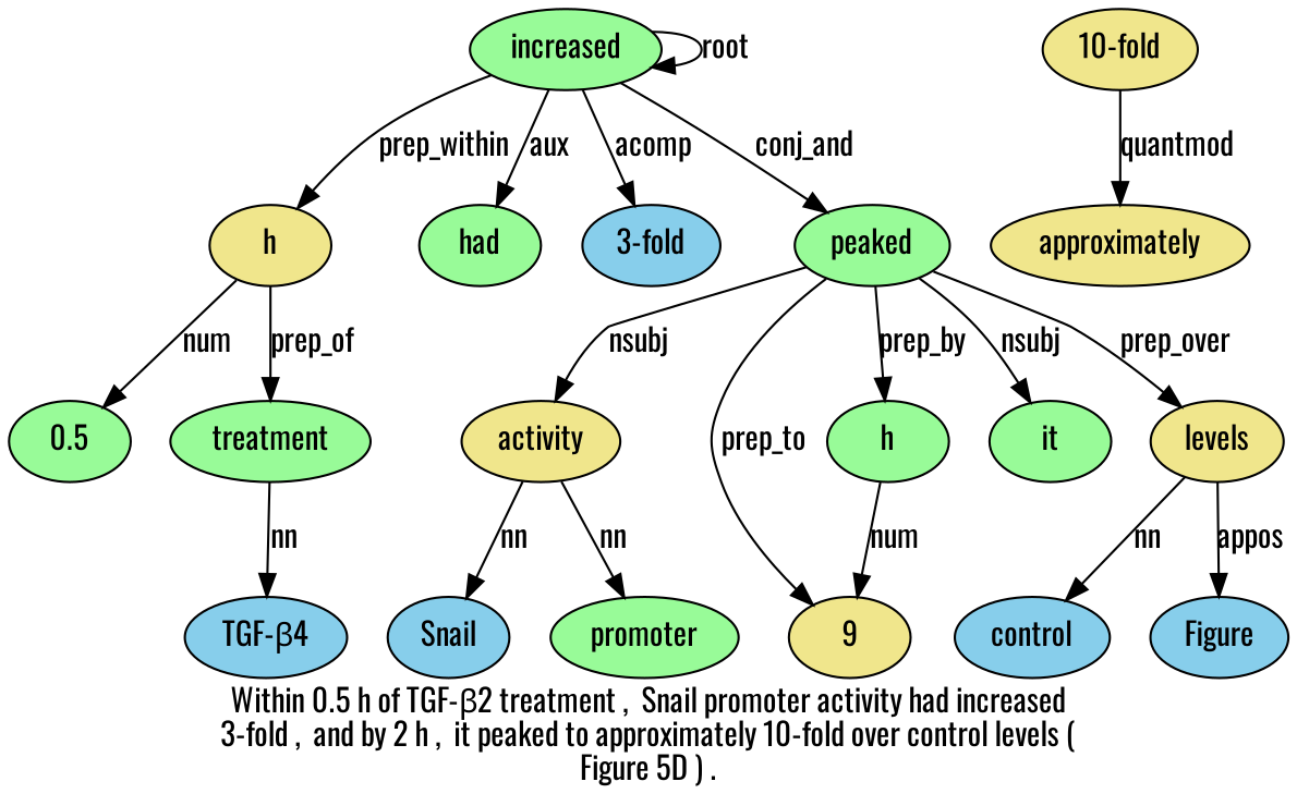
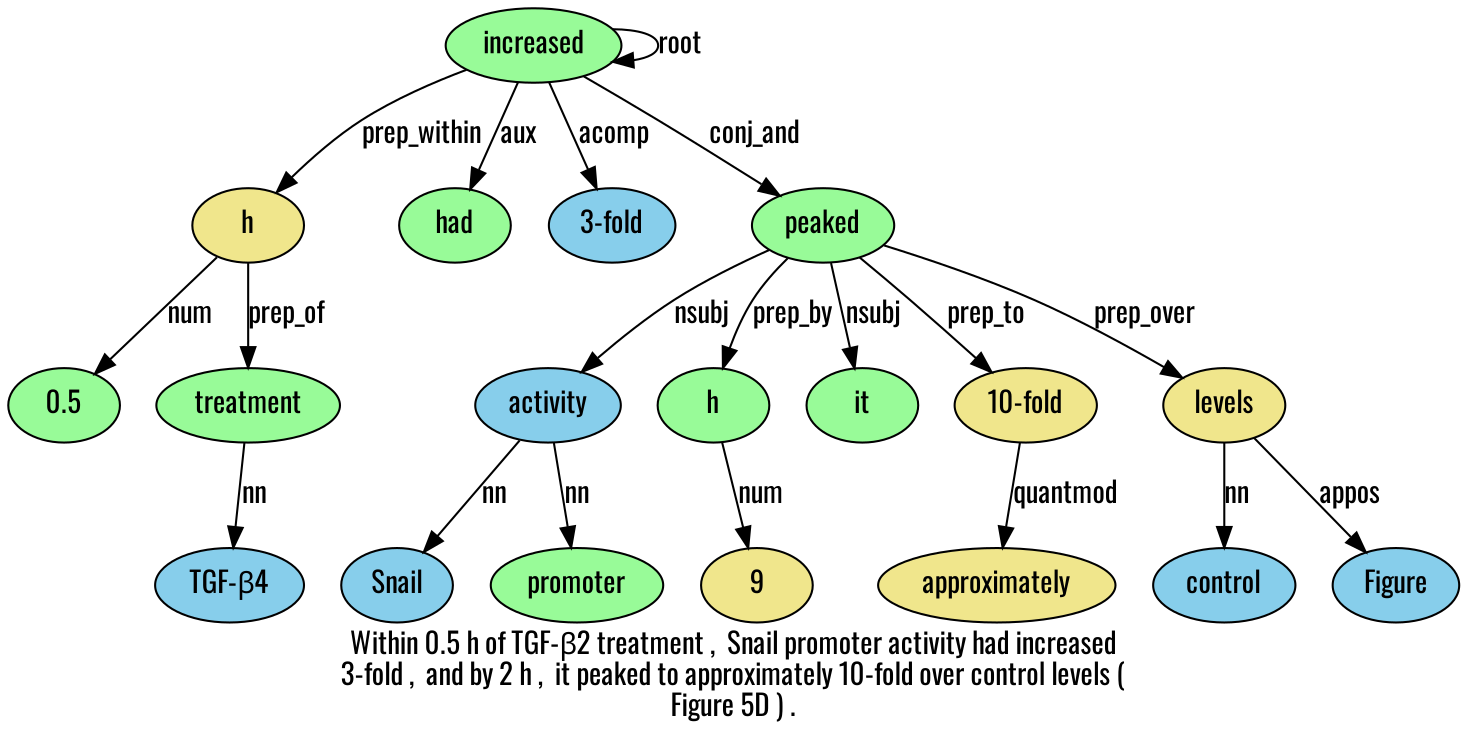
  digraph {
    fontname=Oswald
    label="Within 0.5 h of TGF-β2 treatment ,  Snail promoter activity had increased\n3-fold ,  and by 2 h ,  it peaked to approximately 10-fold over control levels (\nFigure 5D ) ."
    node [fillcolor=palegreen fontname=Oswald style=filled]
    edge [fontname=Oswald]
    n1 [fillcolor=khaki label=h]
    n2 [label=0.5]
    n3 [label=treatment]
    n4 [fillcolor=skyblue label="TGF-β4"]
    n5 [label=increased]
    n6 [label=had]
    n7 [fillcolor=skyblue label="3-fold"]
    n8 [label=peaked]
-   n9 [fillcolor=khaki label=activity]
+   n9 [fillcolor=skyblue label=activity]
    n10 [fillcolor=skyblue label=Snail]
    n11 [label=promoter]
    n12 [label=h]
    n13 [label=it]
    n14 [fillcolor=khaki label="10-fold"]
    n15 [fillcolor=khaki label=levels]
    n16 [fillcolor=khaki label=9]
    n17 [fillcolor=khaki label=approximately]
    n18 [fillcolor=skyblue label=control]
    n19 [fillcolor=skyblue label=Figure]
    n1 -> n2 [label=num]
    n1 -> n3 [label=prep_of]
    n3 -> n4 [label=nn]
    n5 -> n1 [label=prep_within]
    n5 -> n5 [label=root]
    n5 -> n6 [label=aux]
    n5 -> n7 [label=acomp]
    n5 -> n8 [label=conj_and]
    n8 -> n9 [label=nsubj]
    n8 -> n12 [label=prep_by]
    n8 -> n13 [label=nsubj]
-   n8 -> n16 [label=prep_to]
+   n8 -> n14 [label=prep_to]
    n8 -> n15 [label=prep_over]
    n9 -> n10 [label=nn]
    n9 -> n11 [label=nn]
    n12 -> n16 [label=num]
    n14 -> n17 [label=quantmod]
    n15 -> n18 [label=nn]
    n15 -> n19 [label=appos]
  }
